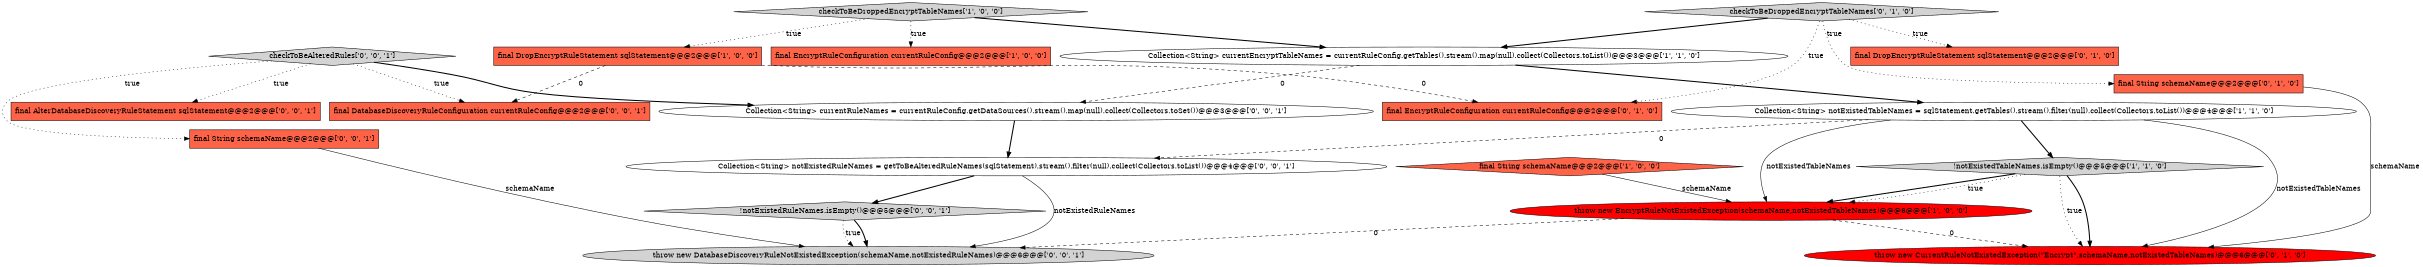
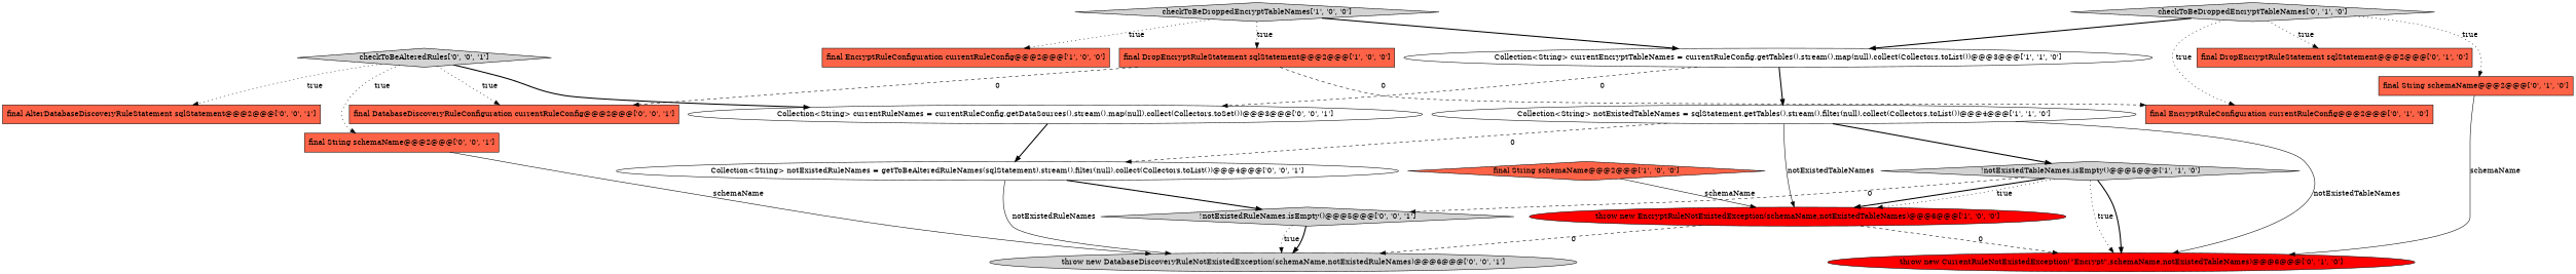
  digraph {
    node [fillcolor=tomato shape=box style=filled]
    edge [style=dotted]
    n1 [label="final AlterDatabaseDiscoveryRuleStatement sqlStatement@@@2@@@['0', '0', '1']"]
    n2 [fillcolor=red label="throw new EncryptRuleNotExistedException(schemaName,notExistedTableNames)@@@6@@@['1', '0', '0']" shape=ellipse]
    n3 [fillcolor=lightgray label="throw new DatabaseDiscoveryRuleNotExistedException(schemaName,notExistedRuleNames)@@@6@@@['0', '0', '1']" shape=ellipse]
    n4 [fillcolor=red label="throw new CurrentRuleNotExistedException(\"Encrypt\",schemaName,notExistedTableNames)@@@6@@@['0', '1', '0']" shape=ellipse]
    n5 [fillcolor=lightgray label="checkToBeDroppedEncryptTableNames['0', '1', '0']" shape=diamond]
    n6 [label="final DropEncryptRuleStatement sqlStatement@@@2@@@['0', '1', '0']"]
    n7 [fillcolor=white label="Collection<String> currentEncryptTableNames = currentRuleConfig.getTables().stream().map(null).collect(Collectors.toList())@@@3@@@['1', '1', '0']" shape=ellipse]
    n8 [label="final String schemaName@@@2@@@['0', '1', '0']"]
    n9 [label="final EncryptRuleConfiguration currentRuleConfig@@@2@@@['0', '1', '0']"]
    n10 [fillcolor=white label="Collection<String> notExistedTableNames = sqlStatement.getTables().stream().filter(null).collect(Collectors.toList())@@@4@@@['1', '1', '0']" shape=ellipse]
    n11 [fillcolor=white label="Collection<String> currentRuleNames = currentRuleConfig.getDataSources().stream().map(null).collect(Collectors.toSet())@@@3@@@['0', '0', '1']" shape=ellipse]
    n12 [label="final DatabaseDiscoveryRuleConfiguration currentRuleConfig@@@2@@@['0', '0', '1']"]
    n13 [fillcolor=lightgray label="checkToBeDroppedEncryptTableNames['1', '0', '0']" shape=diamond]
    n14 [label="final EncryptRuleConfiguration currentRuleConfig@@@2@@@['1', '0', '0']"]
    n15 [label="final DropEncryptRuleStatement sqlStatement@@@2@@@['1', '0', '0']"]
    n16 [label="final String schemaName@@@2@@@['1', '0', '0']" shape=diamond]
    n17 [fillcolor=lightgray label="!notExistedRuleNames.isEmpty()@@@5@@@['0', '0', '1']" shape=diamond]
    n18 [label="final String schemaName@@@2@@@['0', '0', '1']"]
    n19 [fillcolor=white label="Collection<String> notExistedRuleNames = getToBeAlteredRuleNames(sqlStatement).stream().filter(null).collect(Collectors.toList())@@@4@@@['0', '0', '1']" shape=ellipse]
    n20 [fillcolor=lightgray label="!notExistedTableNames.isEmpty()@@@5@@@['1', '1', '0']" shape=diamond]
    n21 [fillcolor=lightgray label="checkToBeAlteredRules['0', '0', '1']" shape=diamond]
    n2 -> n3 [label=0 style=dashed]
    n2 -> n4 [label=0 style=dashed]
    n5 -> n6 [label=true]
    n5 -> n7 [style=bold]
    n5 -> n8 [label=true]
    n5 -> n9 [label=true]
    n7 -> n10 [style=bold]
    n7 -> n11 [label=0 style=dashed]
    n8 -> n4 [label=schemaName style=solid]
    n10 -> n2 [label=notExistedTableNames style=solid]
    n10 -> n4 [label=notExistedTableNames style=solid]
    n10 -> n19 [label=0 style=dashed]
    n10 -> n20 [style=bold]
    n11 -> n19 [style=bold]
    n13 -> n7 [style=bold]
    n13 -> n14 [label=true]
    n13 -> n15 [label=true]
    n15 -> n9 [label=0 style=dashed]
    n15 -> n12 [label=0 style=dashed]
    n16 -> n2 [label=schemaName style=solid]
    n17 -> n3 [label=true]
    n17 -> n3 [style=bold]
    n18 -> n3 [label=schemaName style=solid]
    n19 -> n3 [label=notExistedRuleNames style=solid]
    n19 -> n17 [style=bold]
    n20 -> n2 [style=bold]
    n20 -> n2 [label=true]
    n20 -> n4 [label=true]
    n20 -> n4 [style=bold]
+   n20 -> n17 [label=0 style=dashed]
    n21 -> n1 [label=true]
    n21 -> n11 [style=bold]
    n21 -> n12 [label=true]
    n21 -> n18 [label=true]
  }
